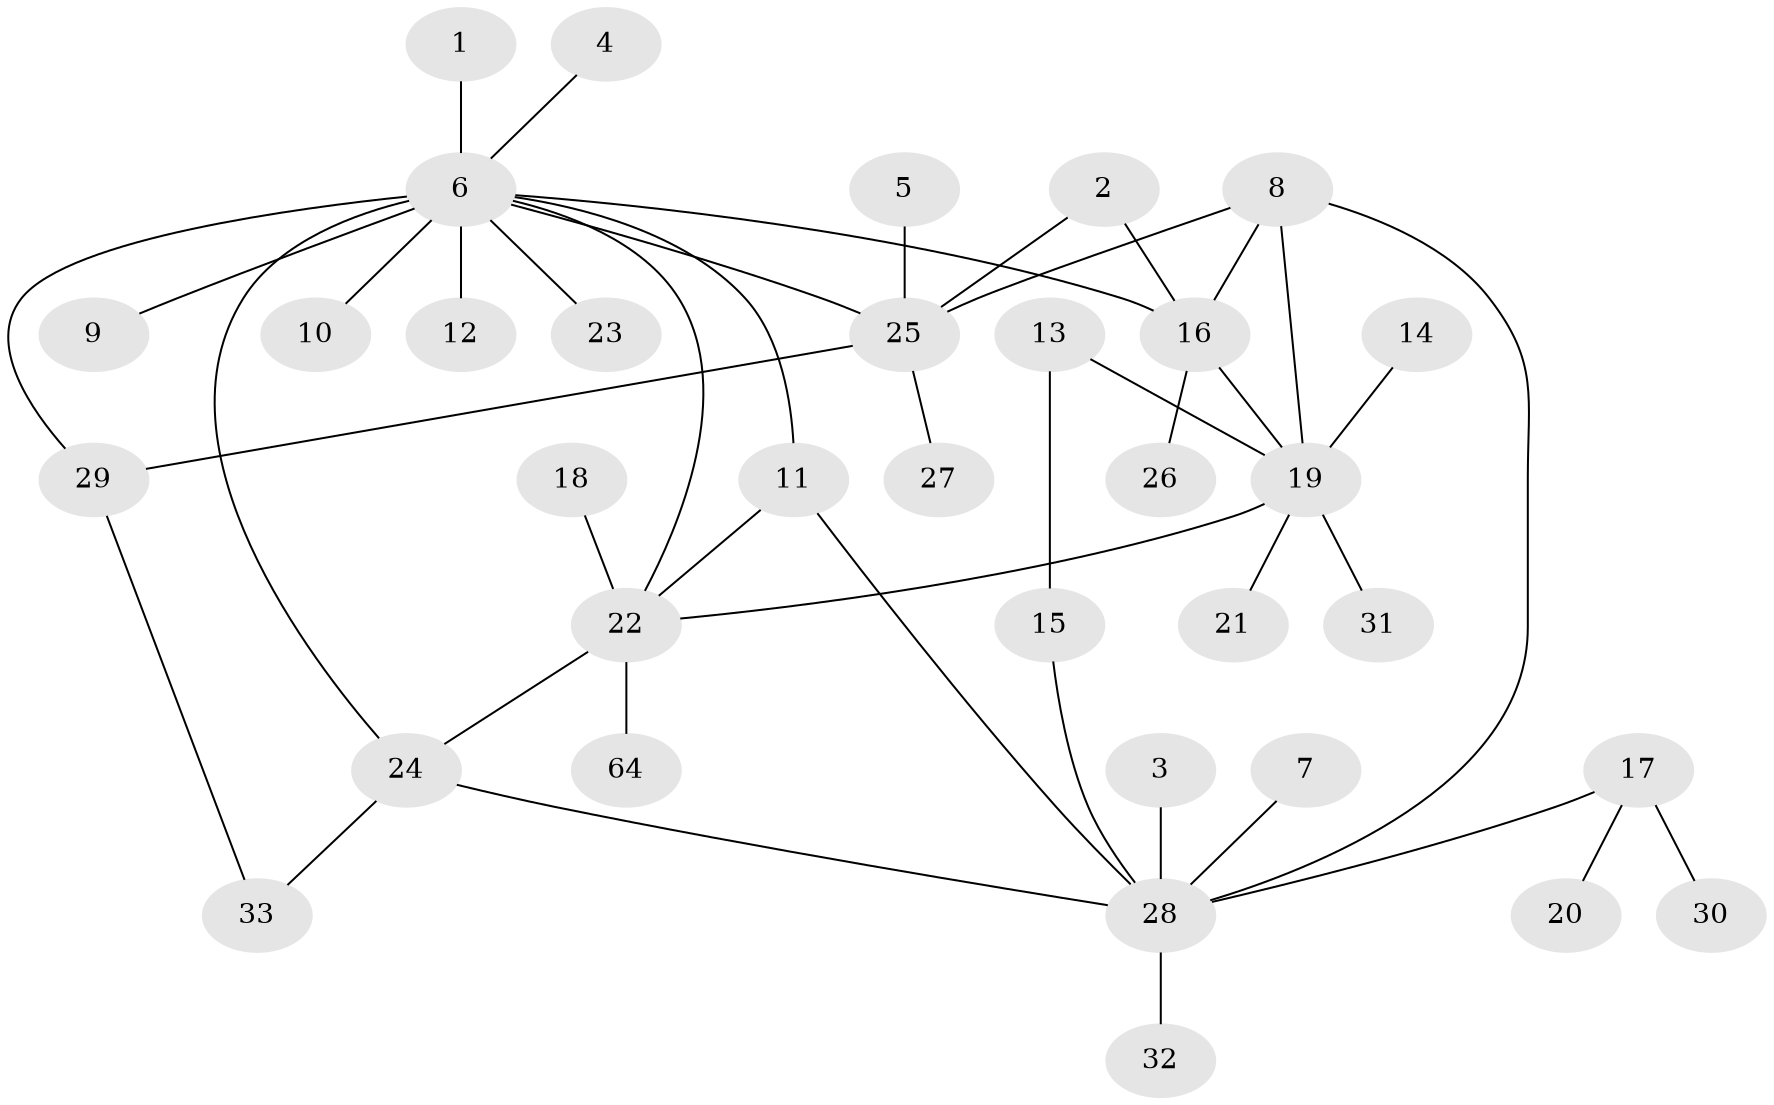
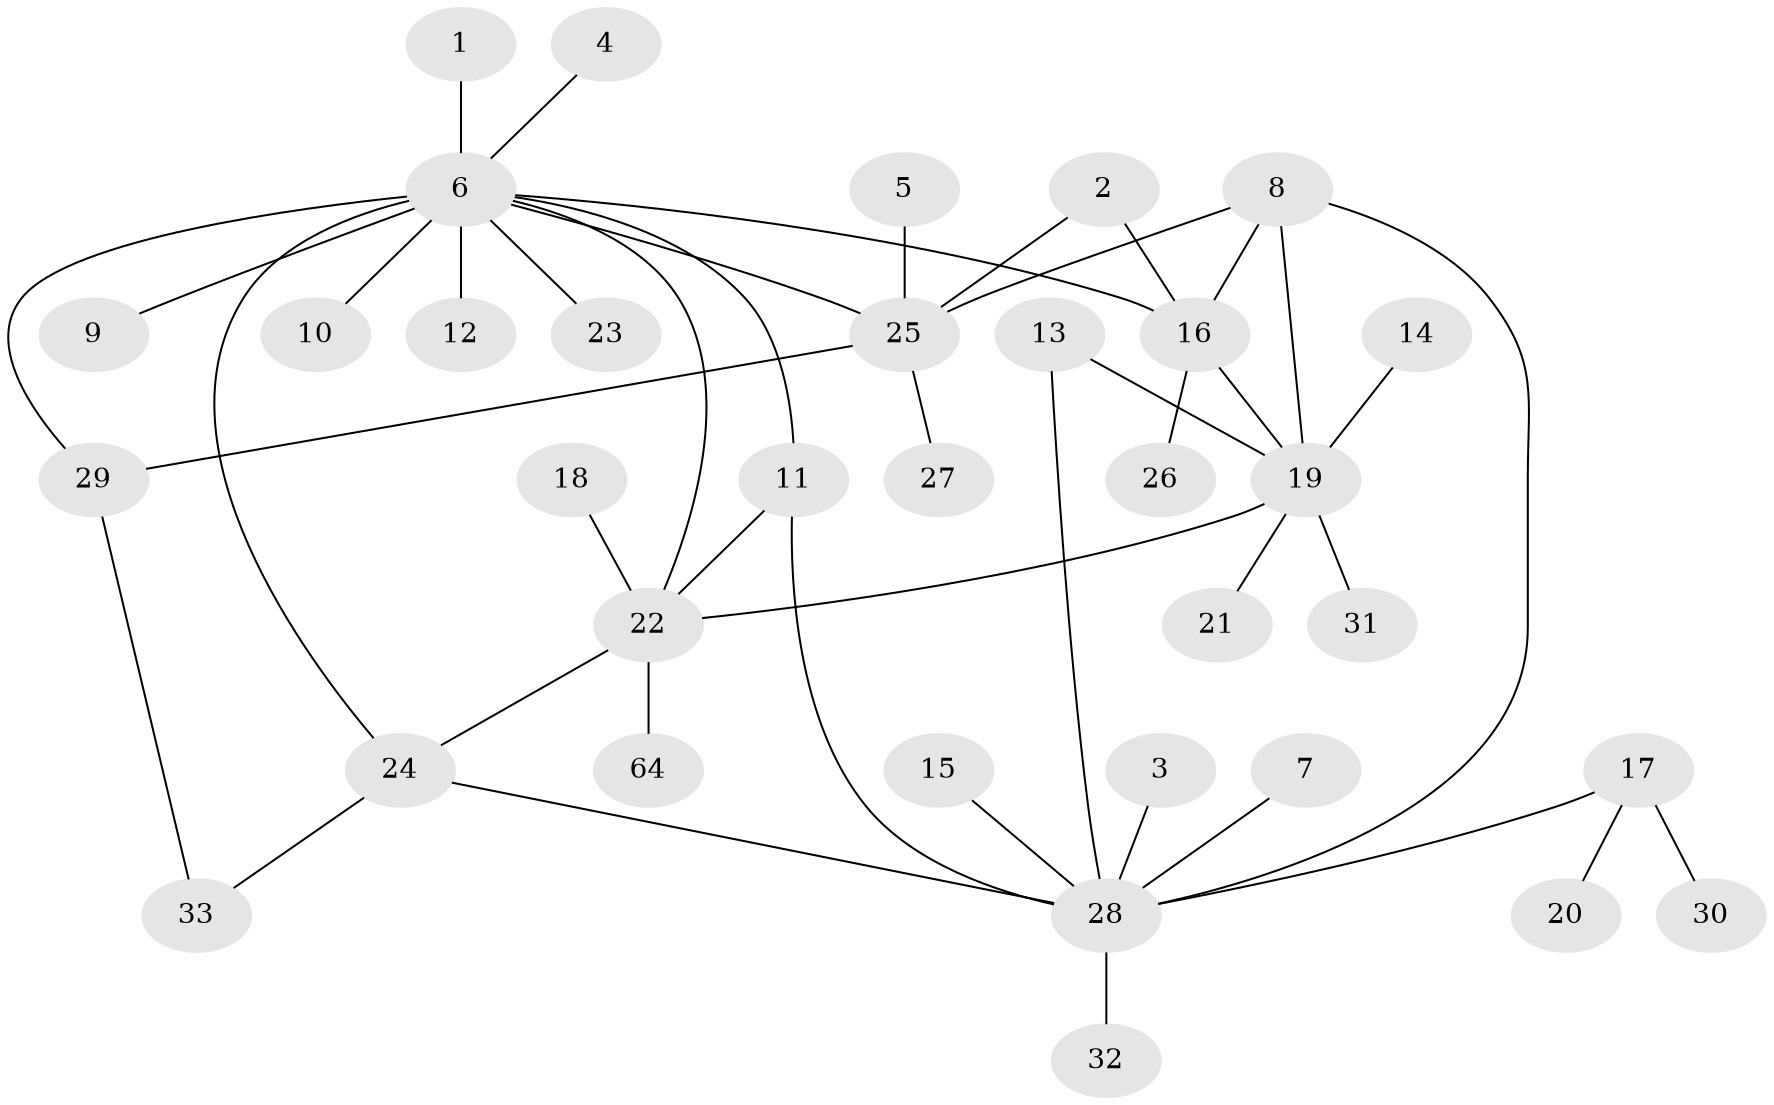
  graph {
    node [color=gray90 style=filled]
    edge [weight=1.0]
    1
    6
    16
    25
    9
    10
    11
    12
    22
    23
    24
    29
    2
    19
    26
    27
    3
    28
    32
    4
    5
    n22 [label=64]
    33
    7
    8
    21
    31
    13
    14
    15
    17
    20
    30
    18
    1 -- 6 [weight=2.0]
    6 -- 16
    6 -- 25
    6 -- 9
    6 -- 10
    6 -- 11
    6 -- 12
    6 -- 22
    6 -- 23
    6 -- 24 [weight=2.0]
    6 -- 29
    16 -- 19
    16 -- 26
    25 -- 29
    25 -- 27
    11 -- 22
    11 -- 28
    22 -- 24 [weight=2.0]
    22 -- n22
    24 -- 28
    24 -- 33
    29 -- 33
    2 -- 16
    2 -- 25
    19 -- 22
    19 -- 21
    19 -- 31
    3 -- 28
    28 -- 32
    4 -- 6
    5 -- 25
    7 -- 28
    8 -- 16
    8 -- 25
    8 -- 19
    8 -- 28
    13 -- 19
-   13 -- 15
+   13 -- 28
    14 -- 19
    15 -- 28
    17 -- 28
    17 -- 20
    17 -- 30
    18 -- 22
  }
